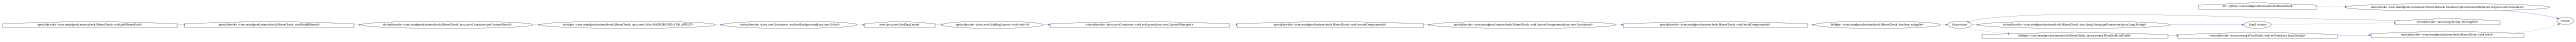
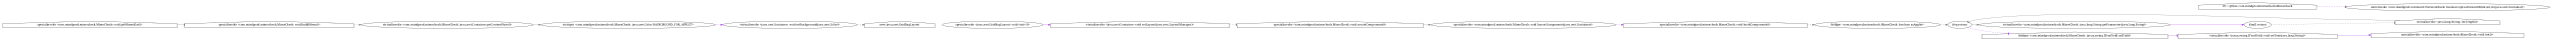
  digraph {
    fontname="Noto Serif"
    rankdir=LR
    node [fontname="Noto Serif" shape=ellipse]
    edge [arrowhead=normal color=gray40 fontname="Noto Serif" style=solid]
    "staticinvoke <com.mindprod.common11.VersionCheck: boolean isJavaVersionOK(int,int,int,java.awt.Container)>"
    "r0 := @this: com.mindprod.mimecheck.MimeCheck" [shape=house]
-   return
    "specialinvoke <com.mindprod.mimecheck.MimeCheck: void getMimesDat()>" [shape=house]
    "specialinvoke <com.mindprod.mimecheck.MimeCheck: void buildMenu()>" [shape=house]
    "virtualinvoke <com.mindprod.mimecheck.MimeCheck: java.awt.Container getContentPane()>"
    "staticget <com.mindprod.mimecheck.MimeCheck: java.awt.Color BACKGROUND_FOR_APPLET>"
    "virtualinvoke <java.awt.Container: void setBackground(java.awt.Color)>"
    "new java.awt.GridBagLayout" [shape=house]
    "specialinvoke <java.awt.GridBagLayout: void <init>()>"
    "virtualinvoke <java.awt.Container: void setLayout(java.awt.LayoutManager)>" [shape=house]
    "specialinvoke <com.mindprod.mimecheck.MimeCheck: void createComponents()>" [shape=house]
    "specialinvoke <com.mindprod.mimecheck.MimeCheck: void layoutComponents(java.awt.Container)>"
    "specialinvoke <com.mindprod.mimecheck.MimeCheck: void hookComponents()>" [shape=house]
    "fieldget <com.mindprod.mimecheck.MimeCheck: boolean asApplet>"
    "ifeq return"
    "virtualinvoke <com.mindprod.mimecheck.MimeCheck: java.lang.String getParameter(java.lang.String)>"
    "fieldget <com.mindprod.mimecheck.MimeCheck: javax.swing.JTextField urlField>" [shape=house]
    "ifnull return"
    "virtualinvoke <javax.swing.JTextField: void setText(java.lang.String)>" [shape=house]
    "virtualinvoke <java.lang.String: int length()>" [shape=house]
    "specialinvoke <com.mindprod.mimecheck.MimeCheck: void test()>" [shape=house]
-   "staticinvoke <com.mindprod.common11.VersionCheck: boolean isJavaVersionOK(int,int,int,java.awt.Container)>" -> return [color=purple]
    "r0 := @this: com.mindprod.mimecheck.MimeCheck" -> "staticinvoke <com.mindprod.common11.VersionCheck: boolean isJavaVersionOK(int,int,int,java.awt.Container)>" [arrowhead=tee color=purple style=dashed]
    "specialinvoke <com.mindprod.mimecheck.MimeCheck: void getMimesDat()>" -> "specialinvoke <com.mindprod.mimecheck.MimeCheck: void buildMenu()>" [arrowhead=tee]
    "specialinvoke <com.mindprod.mimecheck.MimeCheck: void buildMenu()>" -> "virtualinvoke <com.mindprod.mimecheck.MimeCheck: java.awt.Container getContentPane()>" [style=dashed]
    "virtualinvoke <com.mindprod.mimecheck.MimeCheck: java.awt.Container getContentPane()>" -> "staticget <com.mindprod.mimecheck.MimeCheck: java.awt.Color BACKGROUND_FOR_APPLET>"
    "staticget <com.mindprod.mimecheck.MimeCheck: java.awt.Color BACKGROUND_FOR_APPLET>" -> "virtualinvoke <java.awt.Container: void setBackground(java.awt.Color)>" [color=purple style=dashed]
    "virtualinvoke <java.awt.Container: void setBackground(java.awt.Color)>" -> "new java.awt.GridBagLayout" [style=dashed]
-   "new java.awt.GridBagLayout" -> "specialinvoke <java.awt.GridBagLayout: void <init>()>" [arrowhead=tee]
    "specialinvoke <java.awt.GridBagLayout: void <init>()>" -> "virtualinvoke <java.awt.Container: void setLayout(java.awt.LayoutManager)>" [color=purple]
    "virtualinvoke <java.awt.Container: void setLayout(java.awt.LayoutManager)>" -> "specialinvoke <com.mindprod.mimecheck.MimeCheck: void createComponents()>" [arrowhead=tee style=dashed]
    "specialinvoke <com.mindprod.mimecheck.MimeCheck: void createComponents()>" -> "specialinvoke <com.mindprod.mimecheck.MimeCheck: void layoutComponents(java.awt.Container)>"
    "specialinvoke <com.mindprod.mimecheck.MimeCheck: void layoutComponents(java.awt.Container)>" -> "specialinvoke <com.mindprod.mimecheck.MimeCheck: void hookComponents()>" [color=purple style=dashed]
    "specialinvoke <com.mindprod.mimecheck.MimeCheck: void hookComponents()>" -> "fieldget <com.mindprod.mimecheck.MimeCheck: boolean asApplet>" [style=dashed]
    "fieldget <com.mindprod.mimecheck.MimeCheck: boolean asApplet>" -> "ifeq return" [style=dashed]
    "ifeq return" -> "virtualinvoke <com.mindprod.mimecheck.MimeCheck: java.lang.String getParameter(java.lang.String)>"
    "ifeq return" -> "fieldget <com.mindprod.mimecheck.MimeCheck: javax.swing.JTextField urlField>" [arrowhead=tee color=purple style=dashed]
    "virtualinvoke <com.mindprod.mimecheck.MimeCheck: java.lang.String getParameter(java.lang.String)>" -> "ifnull return" [color=purple]
    "fieldget <com.mindprod.mimecheck.MimeCheck: javax.swing.JTextField urlField>" -> "virtualinvoke <javax.swing.JTextField: void setText(java.lang.String)>" [arrowhead=tee color=purple]
    "ifnull return" -> "virtualinvoke <java.lang.String: int length()>" [arrowhead=tee style=dashed]
    "virtualinvoke <javax.swing.JTextField: void setText(java.lang.String)>" -> "specialinvoke <com.mindprod.mimecheck.MimeCheck: void test()>" [color=purple]
    "virtualinvoke <java.lang.String: int length()>" -> "ifeq return" [arrowhead=tee]
-   "specialinvoke <com.mindprod.mimecheck.MimeCheck: void test()>" -> return [style=dashed]
  }
